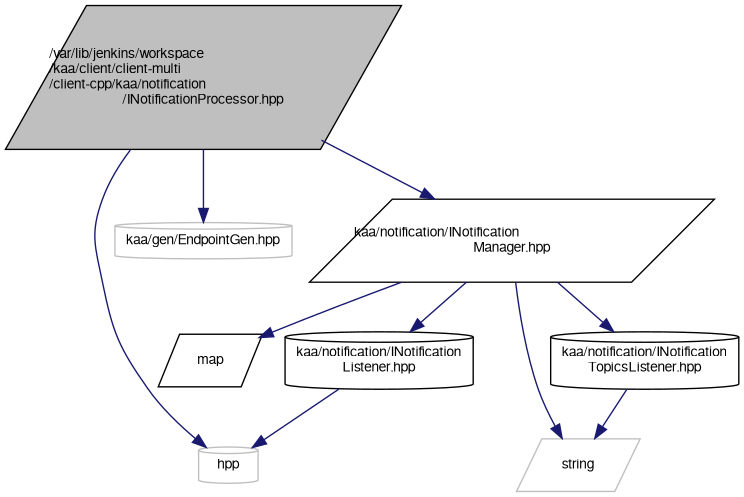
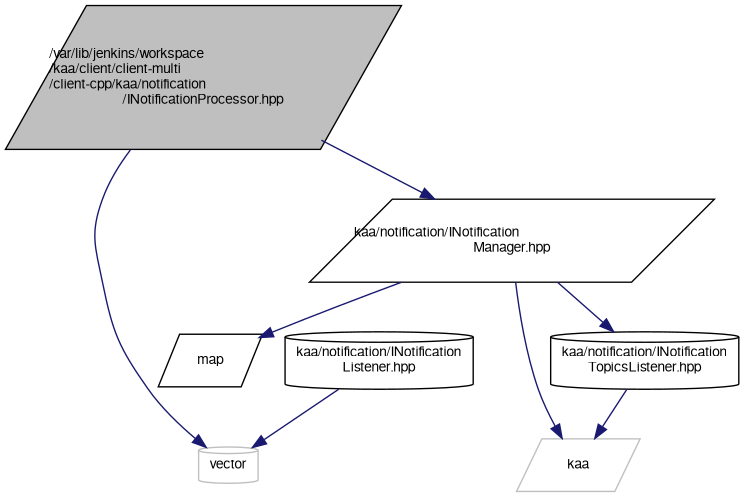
  digraph {
    node [color=black fontname=FreeSans fontsize=10 shape=parallelogram]
    edge [color=midnightblue fontname=FreeSans fontsize=10 labelfontname=FreeSans labelfontsize=10 style=solid]
    n1 [fillcolor=grey75 fontcolor=black height=0.2 label="/var/lib/jenkins/workspace\l/kaa/client/client-multi\l/client-cpp/kaa/notification\l/INotificationProcessor.hpp" style=filled width=0.4]
-   n2 [color=grey75 height=0.2 label=hpp shape=cylinder width=0.4]
-   n3 [color=grey75 height=0.2 label="kaa/gen/EndpointGen.hpp" shape=cylinder width=0.4]
+   n2 [color=grey75 height=0.2 label=vector shape=cylinder width=0.4]
    n4 [height=0.2 label="kaa/notification/INotification\lManager.hpp" width=0.4]
    n5 [height=0.2 label=map width=0.4]
-   n6 [color=grey75 height=0.2 label=string width=0.4]
+   n6 [color=grey75 height=0.2 label=kaa width=0.4]
    n7 [height=0.2 label="kaa/notification/INotification\lListener.hpp" shape=cylinder width=0.4]
    n8 [height=0.2 label="kaa/notification/INotification\lTopicsListener.hpp" shape=cylinder width=0.4]
    n1 -> n2
-   n1 -> n3
    n1 -> n4
    n4 -> n5
    n4 -> n6
-   n4 -> n7
    n4 -> n8
    n7 -> n2
    n8 -> n6
  }
